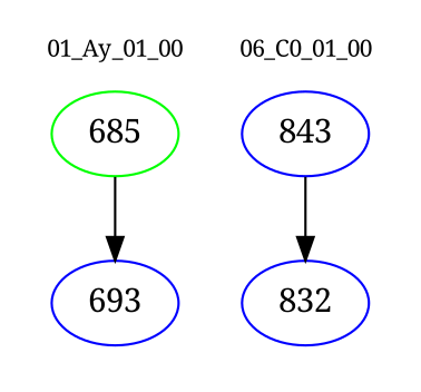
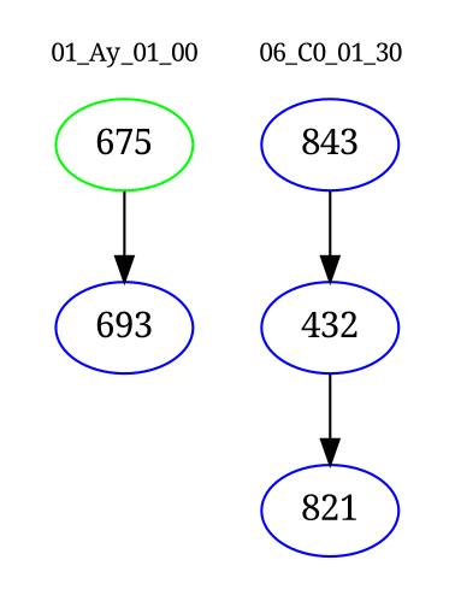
  digraph {
    fontname="Noto Serif"
    node [color=blue fontname="Noto Serif"]
    edge [color=black fontname="Noto Serif"]
-   n1 [color=green label=685]
+   n1 [color=green label=675]
    n2 [label=693]
    n3 [label=843]
-   n4 [label=832]
+   n4 [label=432]
+   n5 [label=821]
    subgraph cluster_1 {
      color=white
      fontsize=10
      label="01_Ay_01_00"
      n1
      n2
    }
    subgraph cluster_2 {
      color=white
      fontsize=10
-     label="06_C0_01_00"
+     label="06_C0_01_30"
      n3
      n4
+     n5
    }
    n1 -> n2
    n3 -> n4
+   n4 -> n5
  }
